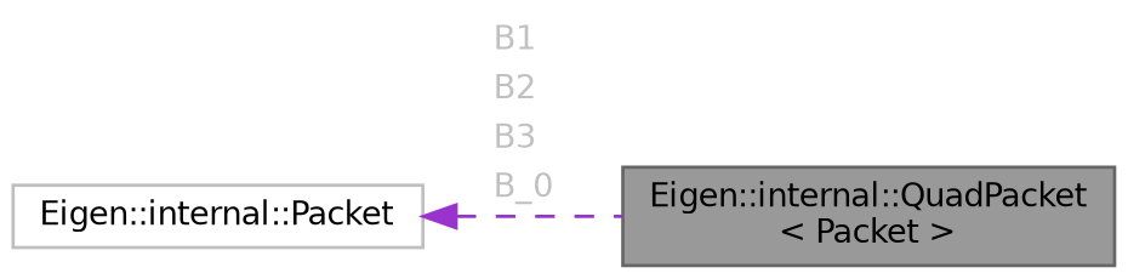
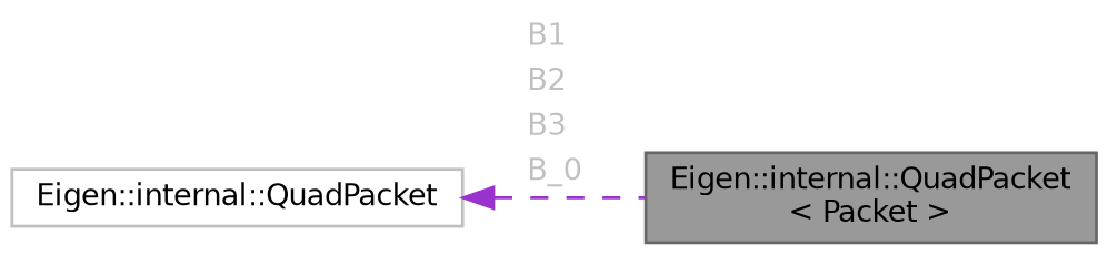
  digraph {
    rankdir=LR
    node [fontname=Helvetica fontsize=10 shape=box style=filled]
    n1 [color=gray40 fillcolor=grey60 fontcolor=black height=0.2 label="Eigen::internal::QuadPacket\l\< Packet \>" width=0.4]
-   n2 [color=grey75 fillcolor=white height=0.2 label="Eigen::internal::Packet" width=0.4]
+   n2 [color=grey75 fillcolor=white height=0.2 label="Eigen::internal::QuadPacket" width=0.4]
    n2 -> n1 [color=darkorchid3 dir=back fontcolor=grey fontname=Helvetica fontsize=10 label=<<TABLE CELLBORDER="0" BORDER="0"><TR><TD VALIGN="top" ALIGN="LEFT" CELLPADDING="1" CELLSPACING="0">B1</TD></TR> <TR><TD VALIGN="top" ALIGN="LEFT" CELLPADDING="1" CELLSPACING="0">B2</TD></TR> <TR><TD VALIGN="top" ALIGN="LEFT" CELLPADDING="1" CELLSPACING="0">B3</TD></TR> <TR><TD VALIGN="top" ALIGN="LEFT" CELLPADDING="1" CELLSPACING="0">B_0</TD></TR> </TABLE>> labelfontname=Helvetica labelfontsize=10 style=dashed]
  }
